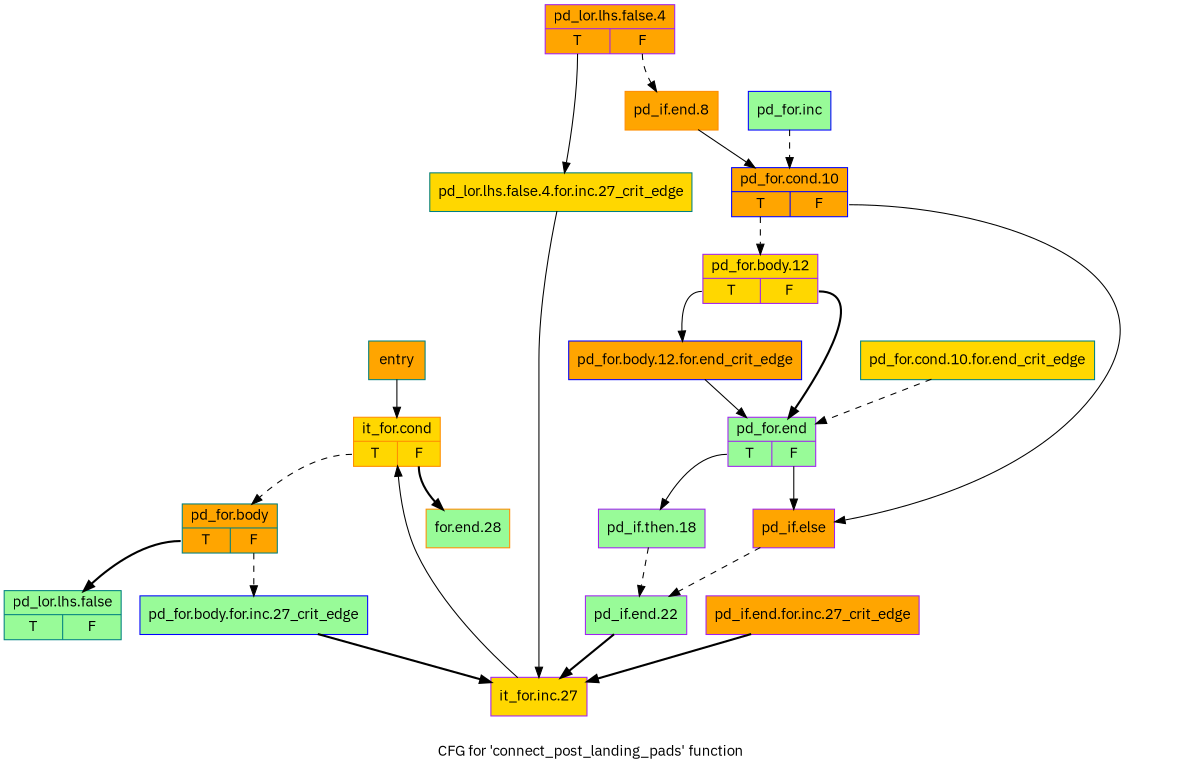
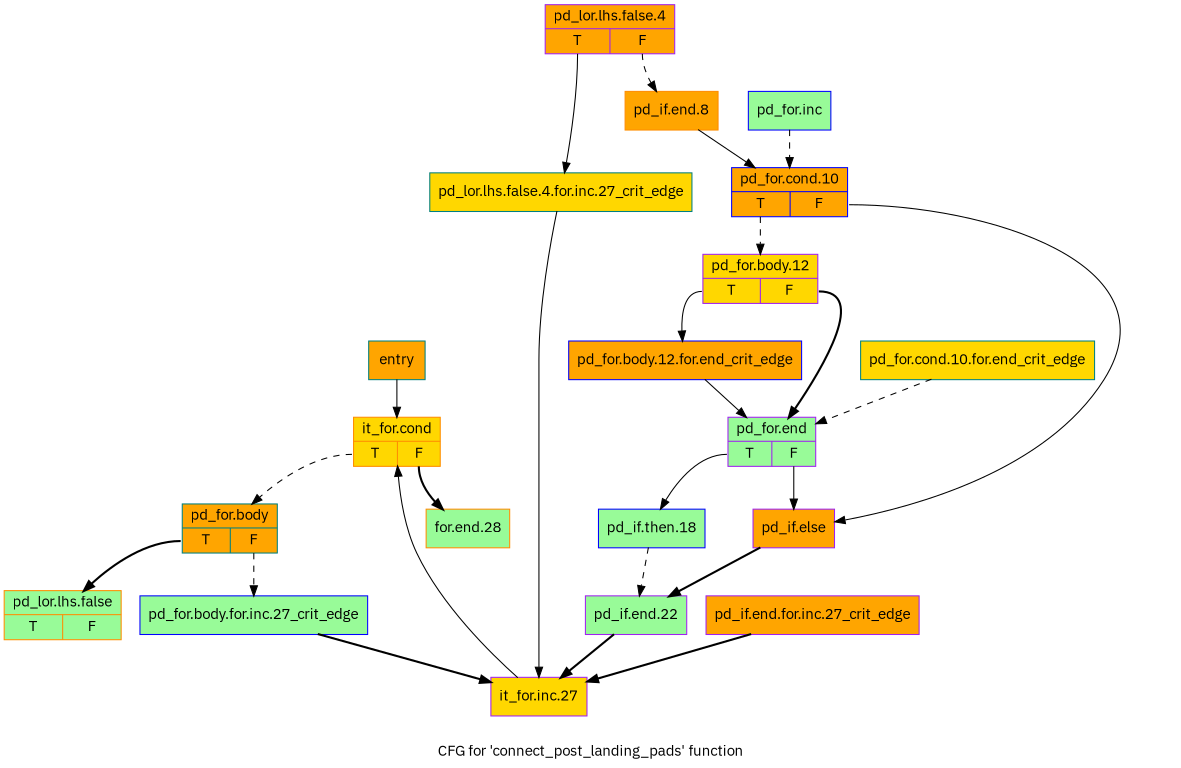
  digraph {
    fontname="IBM Plex Sans"
    label="CFG for 'connect_post_landing_pads' function"
    node [color=purple fillcolor=orange fontname="IBM Plex Sans" shape=record style=filled]
    edge [fontname="IBM Plex Sans" style=solid]
    n1 [color=teal label="{entry}"]
    n2 [color=darkorange fillcolor=gold label="{it_for.cond|{<s0>T|<s1>F}}"]
    n3 [color=teal label="{pd_for.body|{<s0>T|<s1>F}}"]
    n4 [color=darkorange fillcolor=palegreen label="{for.end.28}"]
-   n5 [color=teal fillcolor=palegreen label="{pd_lor.lhs.false|{<s0>T|<s1>F}}"]
+   n5 [color=darkorange fillcolor=palegreen label="{pd_lor.lhs.false|{<s0>T|<s1>F}}"]
    n6 [color=blue fillcolor=palegreen label="{pd_for.body.for.inc.27_crit_edge}"]
    n7 [fillcolor=gold label="{it_for.inc.27}"]
    n8 [label="{pd_lor.lhs.false.4|{<s0>T|<s1>F}}"]
    n9 [color=teal fillcolor=gold label="{pd_lor.lhs.false.4.for.inc.27_crit_edge}"]
    n10 [color=darkorange label="{pd_if.end.8}"]
    n11 [label="{pd_if.end.for.inc.27_crit_edge}"]
    n12 [color=blue label="{pd_for.cond.10|{<s0>T|<s1>F}}"]
    n13 [fillcolor=gold label="{pd_for.body.12|{<s0>T|<s1>F}}"]
    n14 [label="{pd_if.else}"]
    n15 [color=blue label="{pd_for.body.12.for.end_crit_edge}"]
    n16 [fillcolor=palegreen label="{pd_for.end|{<s0>T|<s1>F}}"]
    n17 [color=teal fillcolor=gold label="{pd_for.cond.10.for.end_crit_edge}"]
    n18 [color=blue fillcolor=palegreen label="{pd_for.inc}"]
-   n19 [fillcolor=palegreen label="{pd_if.then.18}"]
+   n19 [color=blue fillcolor=palegreen label="{pd_if.then.18}"]
    n20 [fillcolor=palegreen label="{pd_if.end.22}"]
    n1 -> n2
    n2 -> n3 [style=dashed tailport=s0]
    n2 -> n4 [style=bold tailport=s1]
    n3 -> n5 [style=bold tailport=s0]
    n3 -> n6 [style=dashed tailport=s1]
    n6 -> n7 [style=bold]
    n7 -> n2
    n8 -> n9 [tailport=s0]
    n8 -> n10 [style=dashed tailport=s1]
    n9 -> n7
    n10 -> n12
    n11 -> n7 [style=bold]
    n12 -> n13 [style=dashed tailport=s0]
    n12 -> n14 [tailport=s1]
    n13 -> n15 [tailport=s0]
    n13 -> n16 [style=bold tailport=s1]
-   n14 -> n20 [style=dashed]
+   n14 -> n20 [style=bold]
    n15 -> n16
    n16 -> n14 [tailport=s1]
    n16 -> n19 [tailport=s0]
    n17 -> n16 [style=dashed]
    n18 -> n12 [style=dashed]
    n19 -> n20 [style=dashed]
    n20 -> n7 [style=bold]
  }
